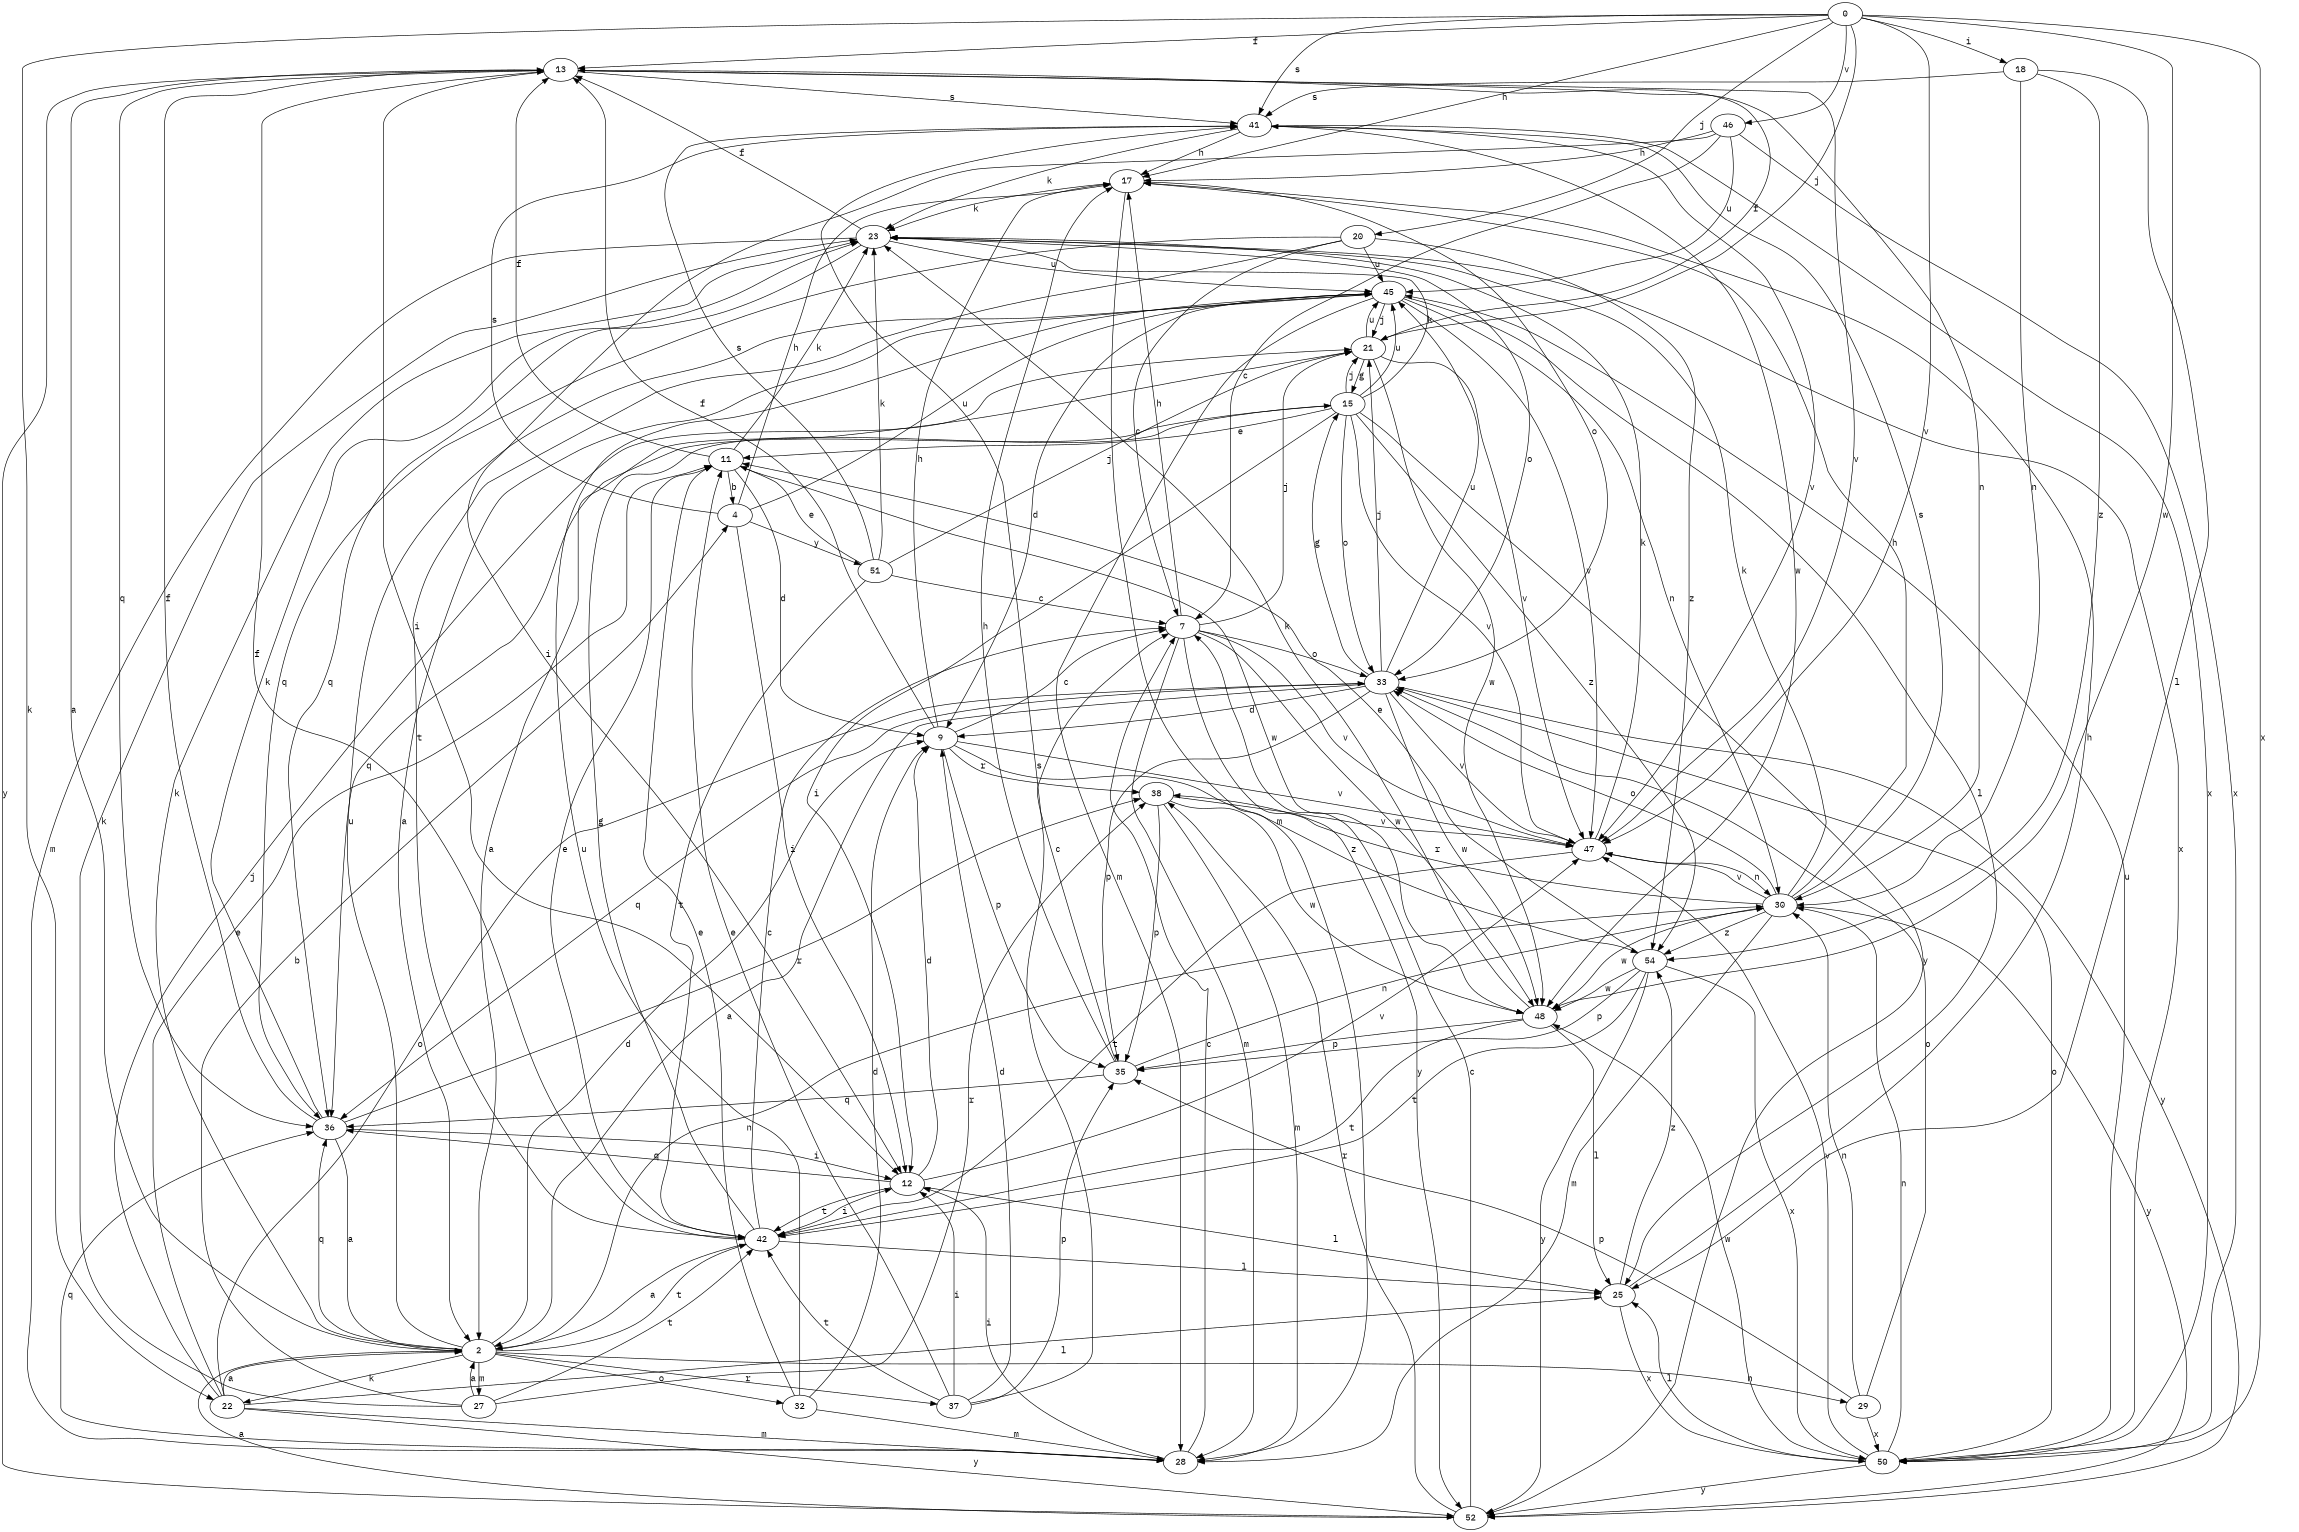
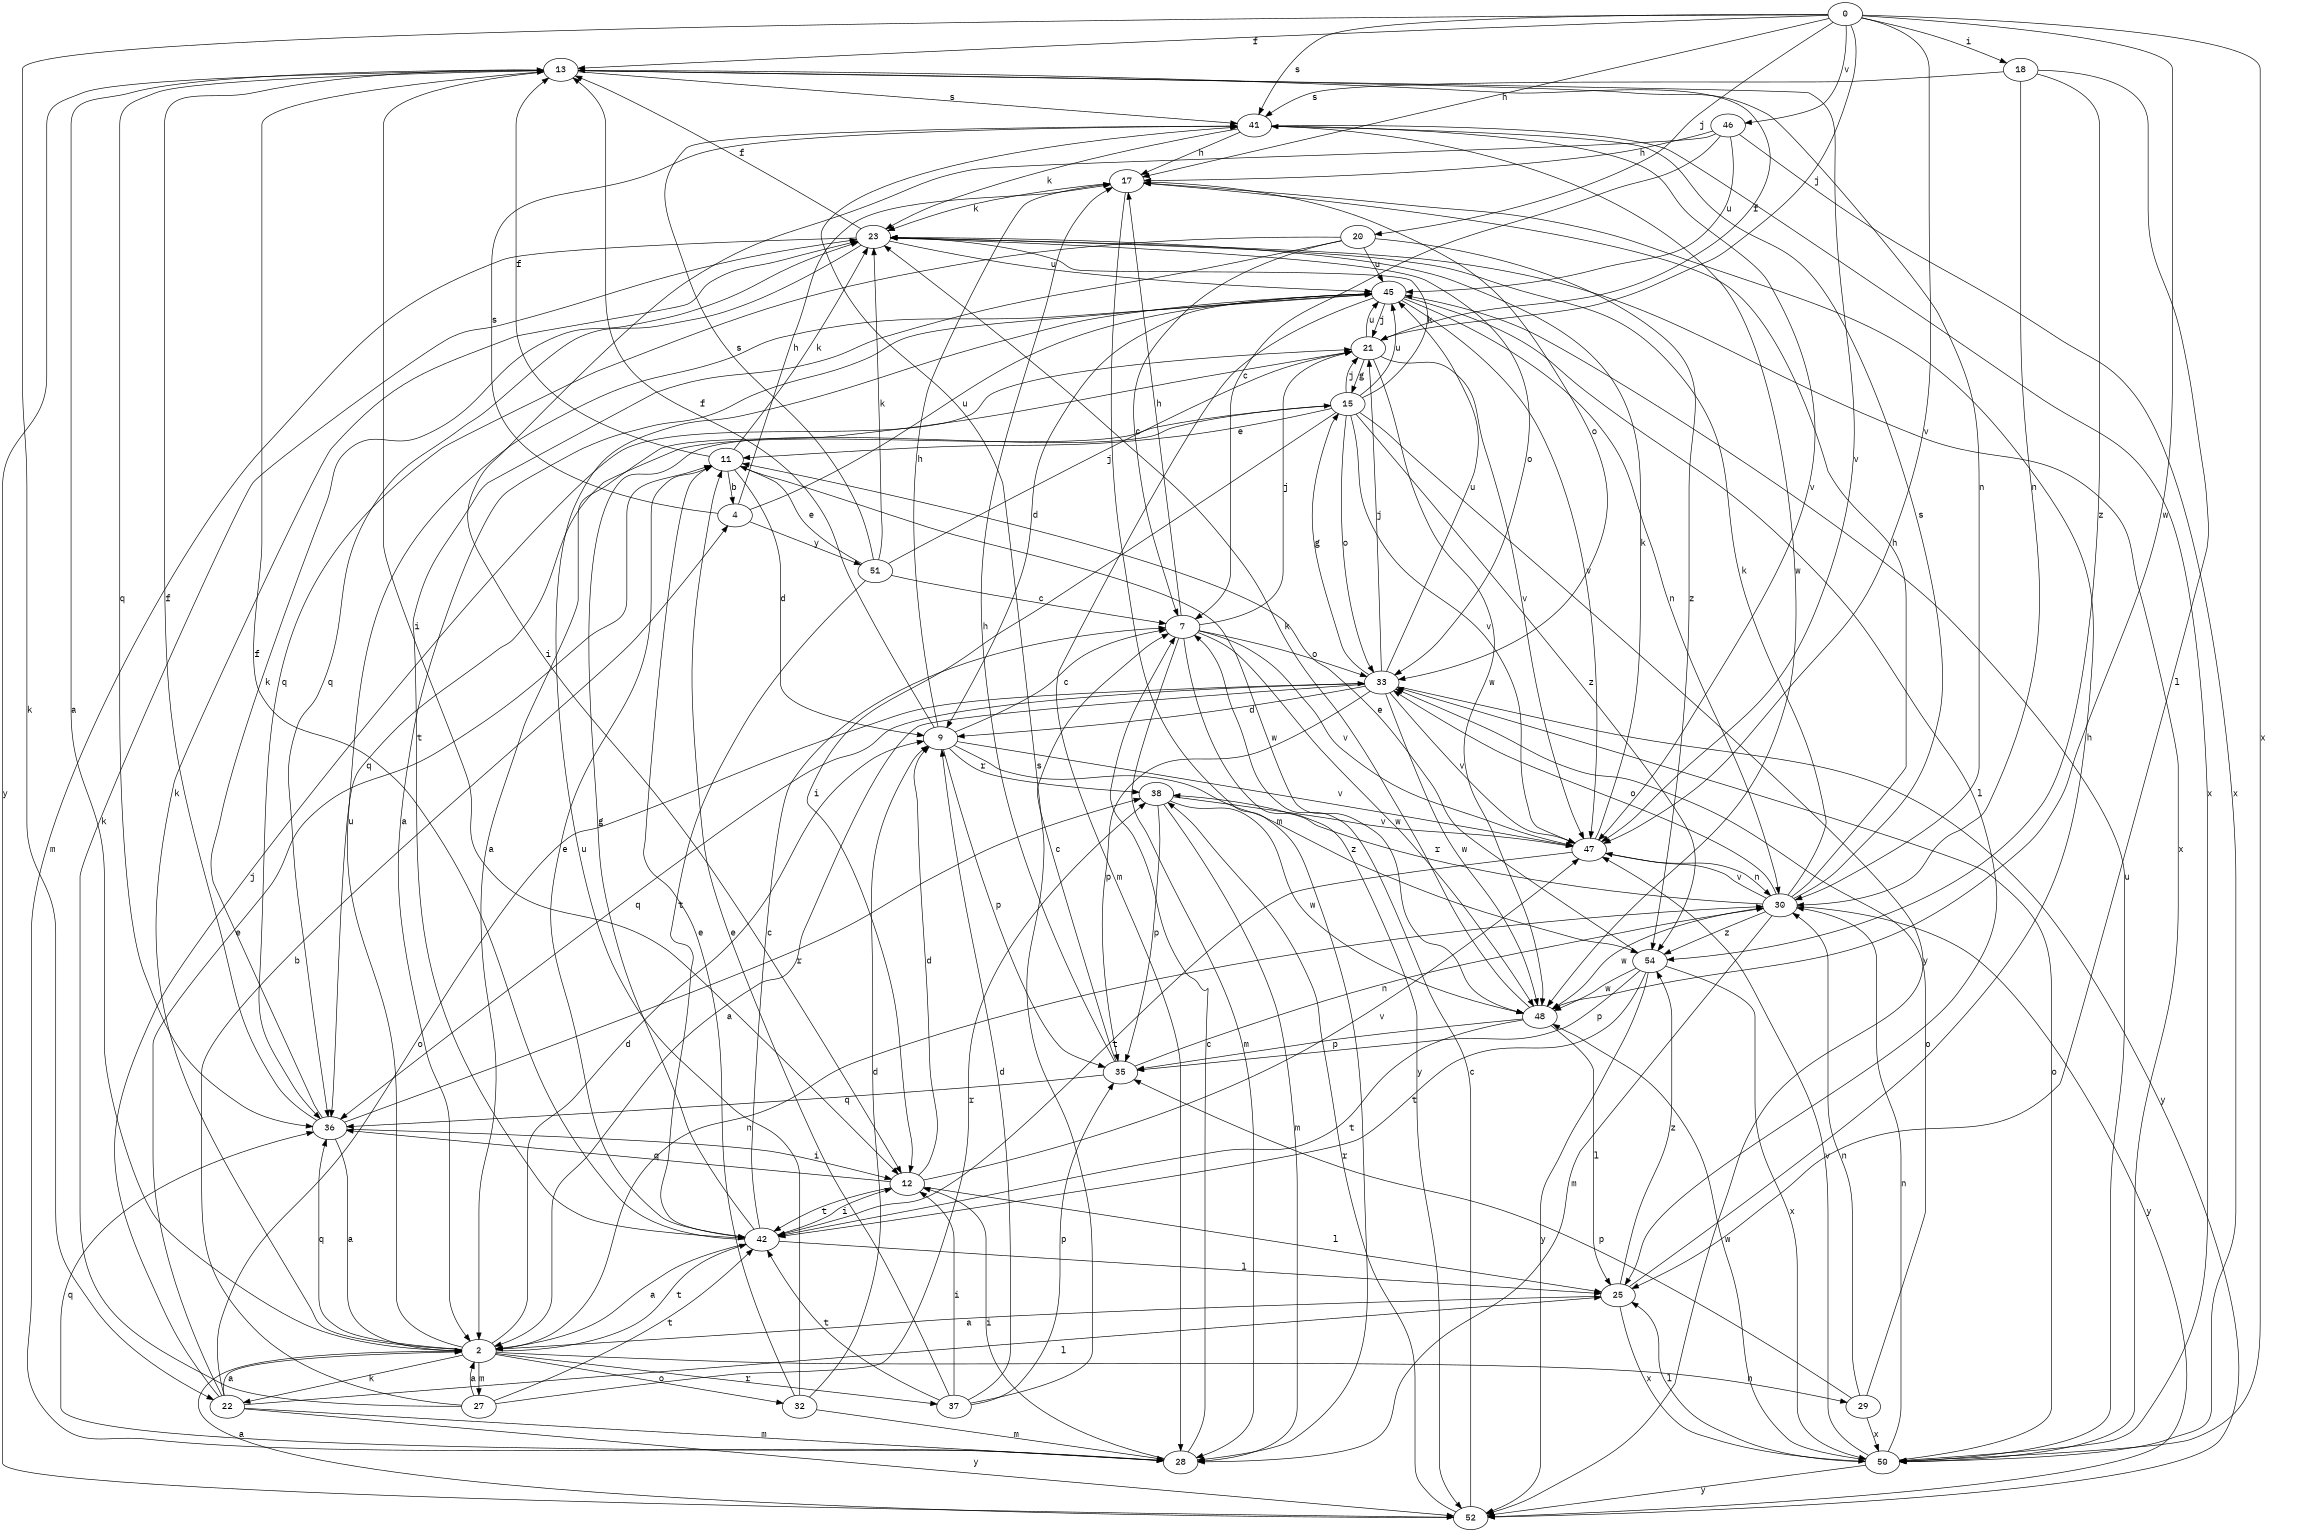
  strict digraph {
    fontname="IBM Plex Mono"
    node [fontname="IBM Plex Mono"]
    edge [fontname="IBM Plex Mono"]
    0
    13
    17
    18
    20
    21
    22
    41
    46
    47
    48
    50
    2
    30
    36
    n16 [label=12]
    52
    23
    28
    33
    54
    25
    45
    42
    7
    15
    11
    35
    9
    27
    29
    32
    37
    38
    4
    51
    0 -> 13 [label=f]
    0 -> 17 [label=h]
    0 -> 18 [label=i]
    0 -> 20 [label=j]
    0 -> 21 [label=j]
    0 -> 22 [label=k]
    0 -> 41 [label=s]
    0 -> 46 [label=v]
    0 -> 47 [label=v]
    0 -> 48 [label=w]
    0 -> 50 [label=x]
    13 -> 41 [label=s]
    13 -> 47 [label=v]
    13 -> 2 [label=a]
    13 -> 30 [label=n]
    13 -> 36 [label=q]
    13 -> n16 [label=i]
    13 -> 52 [label=y]
    17 -> 23 [label=k]
    17 -> 28 [label=m]
    17 -> 33 [label=o]
    18 -> 41 [label=s]
    18 -> 30 [label=n]
    18 -> 54 [label=z]
    18 -> 25 [label=l]
    20 -> 36 [label=q]
    20 -> 54 [label=z]
    20 -> 45 [label=u]
    20 -> 42 [label=t]
    20 -> 7 [label=c]
    21 -> 13 [label=f]
    21 -> 47 [label=v]
    21 -> 48 [label=w]
    21 -> 2 [label=a]
    21 -> 45 [label=u]
    21 -> 15 [label=g]
    22 -> 21 [label=j]
    22 -> 2 [label=a]
    22 -> 52 [label=y]
    22 -> 28 [label=m]
    22 -> 33 [label=o]
    22 -> 25 [label=l]
    22 -> 11 [label=e]
    41 -> 17 [label=h]
    41 -> 47 [label=v]
    41 -> 48 [label=w]
    41 -> 50 [label=x]
    41 -> 23 [label=k]
    46 -> 17 [label=h]
    46 -> 50 [label=x]
    46 -> n16 [label=i]
    46 -> 45 [label=u]
    46 -> 7 [label=c]
    47 -> 30 [label=n]
    47 -> 23 [label=k]
    47 -> 42 [label=t]
    48 -> 23 [label=k]
    48 -> 25 [label=l]
    48 -> 42 [label=t]
    48 -> 35 [label=p]
    50 -> 47 [label=v]
    50 -> 48 [label=w]
    50 -> 30 [label=n]
    50 -> 52 [label=y]
    50 -> 33 [label=o]
    50 -> 25 [label=l]
    50 -> 45 [label=u]
    2 -> 22 [label=k]
    2 -> 30 [label=n]
    2 -> 36 [label=q]
    2 -> 23 [label=k]
    2 -> 45 [label=u]
    2 -> 42 [label=t]
    2 -> 9 [label=d]
    2 -> 27 [label=m]
    2 -> 29 [label=n]
    2 -> 32 [label=o]
    2 -> 37 [label=r]
    30 -> 17 [label=h]
    30 -> 41 [label=s]
    30 -> 47 [label=v]
    30 -> 48 [label=w]
    30 -> 52 [label=y]
    30 -> 23 [label=k]
    30 -> 28 [label=m]
    30 -> 33 [label=o]
    30 -> 54 [label=z]
    30 -> 38 [label=r]
    36 -> 13 [label=f]
    36 -> 2 [label=a]
    36 -> n16 [label=i]
    36 -> 23 [label=k]
    36 -> 38 [label=r]
    n16 -> 47 [label=v]
    n16 -> 36 [label=q]
    n16 -> 25 [label=l]
    n16 -> 42 [label=t]
    n16 -> 9 [label=d]
    52 -> 2 [label=a]
    52 -> 7 [label=c]
    52 -> 38 [label=r]
    23 -> 13 [label=f]
    23 -> 50 [label=x]
    23 -> 36 [label=q]
    23 -> 28 [label=m]
    23 -> 33 [label=o]
    23 -> 45 [label=u]
    28 -> 36 [label=q]
    28 -> n16 [label=i]
    28 -> 7 [label=c]
    33 -> 21 [label=j]
    33 -> 47 [label=v]
    33 -> 48 [label=w]
    33 -> 2 [label=a]
    33 -> 36 [label=q]
    33 -> 52 [label=y]
    33 -> 45 [label=u]
    33 -> 15 [label=g]
    33 -> 35 [label=p]
    33 -> 9 [label=d]
    54 -> 48 [label=w]
    54 -> 50 [label=x]
    54 -> 52 [label=y]
    54 -> 42 [label=t]
    54 -> 11 [label=e]
    54 -> 35 [label=p]
    25 -> 17 [label=h]
    25 -> 50 [label=x]
+   25 -> 2 [label=a]
    25 -> 54 [label=z]
    45 -> 21 [label=j]
    45 -> 47 [label=v]
    45 -> 2 [label=a]
    45 -> 30 [label=n]
    45 -> 28 [label=m]
    45 -> 25 [label=l]
    45 -> 9 [label=d]
    42 -> 13 [label=f]
    42 -> 2 [label=a]
    42 -> n16 [label=i]
    42 -> 25 [label=l]
    42 -> 7 [label=c]
    42 -> 15 [label=g]
    42 -> 11 [label=e]
    7 -> 17 [label=h]
    7 -> 21 [label=j]
    7 -> 47 [label=v]
    7 -> 48 [label=w]
    7 -> 52 [label=y]
    7 -> 28 [label=m]
    7 -> 33 [label=o]
    15 -> 21 [label=j]
    15 -> 47 [label=v]
    15 -> 36 [label=q]
    15 -> n16 [label=i]
    15 -> 52 [label=y]
    15 -> 23 [label=k]
    15 -> 33 [label=o]
    15 -> 54 [label=z]
    15 -> 45 [label=u]
    15 -> 11 [label=e]
    11 -> 13 [label=f]
    11 -> 48 [label=w]
    11 -> 23 [label=k]
    11 -> 9 [label=d]
    11 -> 4 [label=b]
    35 -> 17 [label=h]
    35 -> 30 [label=n]
    35 -> 36 [label=q]
    35 -> 7 [label=c]
    9 -> 13 [label=f]
    9 -> 17 [label=h]
    9 -> 47 [label=v]
    9 -> 54 [label=z]
    9 -> 7 [label=c]
    9 -> 35 [label=p]
    9 -> 38 [label=r]
    27 -> 2 [label=a]
    27 -> 23 [label=k]
    27 -> 42 [label=t]
    27 -> 38 [label=r]
    27 -> 4 [label=b]
    29 -> 50 [label=x]
    29 -> 30 [label=n]
    29 -> 33 [label=o]
    29 -> 35 [label=p]
    32 -> 28 [label=m]
    32 -> 45 [label=u]
    32 -> 11 [label=e]
    32 -> 9 [label=d]
    37 -> 41 [label=s]
    37 -> n16 [label=i]
    37 -> 42 [label=t]
    37 -> 11 [label=e]
    37 -> 35 [label=p]
    37 -> 9 [label=d]
    38 -> 47 [label=v]
    38 -> 48 [label=w]
    38 -> 28 [label=m]
    38 -> 35 [label=p]
    4 -> 17 [label=h]
    4 -> 41 [label=s]
-   4 -> n16 [label=i]
    4 -> 45 [label=u]
    4 -> 51 [label=y]
    51 -> 21 [label=j]
    51 -> 41 [label=s]
    51 -> 23 [label=k]
    51 -> 42 [label=t]
    51 -> 7 [label=c]
    51 -> 11 [label=e]
  }
